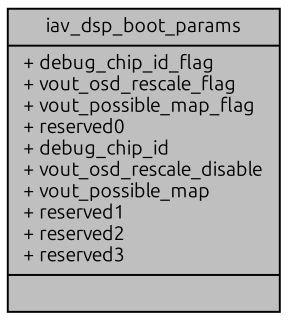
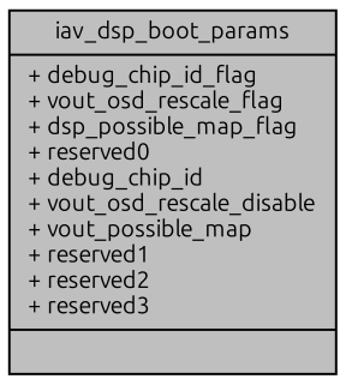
  digraph {
    fontname=Ubuntu
-   n1 [color=black fillcolor=grey75 fontcolor=black fontname=Ubuntu fontsize=10 height=0.2 label="{iav_dsp_boot_params\n|+ debug_chip_id_flag\l+ vout_osd_rescale_flag\l+ vout_possible_map_flag\l+ reserved0\l+ debug_chip_id\l+ vout_osd_rescale_disable\l+ vout_possible_map\l+ reserved1\l+ reserved2\l+ reserved3\l|}" shape=record style=filled width=0.4]
+   n1 [color=black fillcolor=grey75 fontcolor=black fontname=Ubuntu fontsize=10 height=0.2 label="{iav_dsp_boot_params\n|+ debug_chip_id_flag\l+ vout_osd_rescale_flag\l+ dsp_possible_map_flag\l+ reserved0\l+ debug_chip_id\l+ vout_osd_rescale_disable\l+ vout_possible_map\l+ reserved1\l+ reserved2\l+ reserved3\l|}" shape=record style=filled width=0.4]
  }
